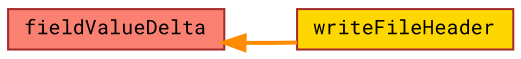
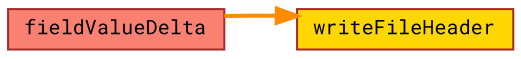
  digraph {
    rankdir=LR
    fontname="Roboto Mono"
    node [color=brown fontname="Roboto Mono" fontsize=10 shape=record style=filled]
    n1 [fillcolor=salmon fontcolor=black height=0.2 label=fieldValueDelta width=0.4]
    n2 [height=0.2 label=writeFileHeader width=0.4 fillcolor=gold]
-   n1 -> n2 [color=darkorange dir=back fontname="Roboto Mono" fontsize=10 labelfontname=Helvetica labelfontsize=10 style=bold]
+   n2 -> n1 [color=darkorange dir=back fontname="Roboto Mono" fontsize=10 labelfontname=Helvetica labelfontsize=10 style=bold]
  }
